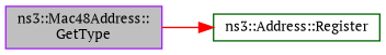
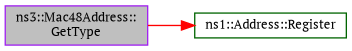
  digraph {
    rankdir=LR
    fontname="PT Serif"
    node [fontname="PT Serif" fontsize=10 shape=record style=filled]
    n1 [color=purple fillcolor=grey75 fontcolor=black height=0.2 label="ns3::Mac48Address::\lGetType" width=0.4]
-   n2 [color=darkgreen fillcolor=white height=0.2 label="ns3::Address::Register" width=0.4]
+   n2 [color=darkgreen fillcolor=white height=0.2 label="ns1::Address::Register" width=0.4]
    n1 -> n2 [color=red fontname="PT Serif" fontsize=10 labelfontname=Helvetica labelfontsize=10 style=solid]
  }
